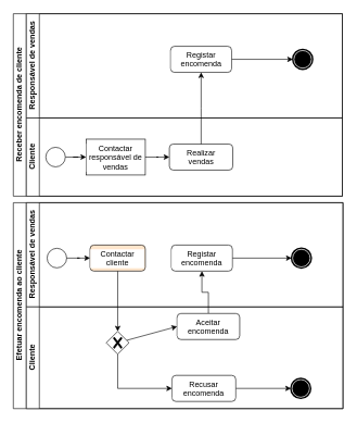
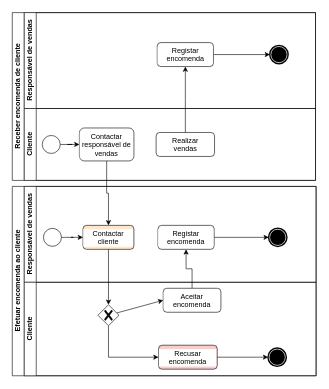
  <mxCell id="0" />
  <mxCell id="1" parent="0" />
  <mxCell id="2" value="Receber encomenda de cliente" style="swimlane;html=1;childLayout=stackLayout;resizeParent=1;resizeParentMax=0;horizontal=0;startSize=20;horizontalStack=0;" vertex="1" parent="1"><mxGeometry x="20" y="20" width="506" height="280" as="geometry" /></mxCell>
  <mxCell id="3" value="" style="edgeStyle=orthogonalEdgeStyle;rounded=0;orthogonalLoop=1;jettySize=auto;html=1;dashed=1;endArrow=none;endFill=0;" edge="1" parent="2"><mxGeometry relative="1" as="geometry"><mxPoint x="180" y="90" as="sourcePoint" /><mxPoint x="180" y="90" as="targetPoint" /></mxGeometry></mxCell>
  <mxCell id="4" style="edgeStyle=orthogonalEdgeStyle;rounded=0;orthogonalLoop=1;jettySize=auto;html=1;endArrow=classic;endFill=1;" edge="1" parent="2"><mxGeometry relative="1" as="geometry"><mxPoint x="300" y="140" as="targetPoint" /></mxGeometry></mxCell>
  <mxCell id="5" style="edgeStyle=orthogonalEdgeStyle;rounded=0;orthogonalLoop=1;jettySize=auto;html=1;endArrow=classic;endFill=1;" edge="1" parent="2"><mxGeometry relative="1" as="geometry"><Array as="points"><mxPoint x="180" y="220" /><mxPoint x="400" y="220" /></Array><mxPoint x="180" y="90" as="sourcePoint" /></mxGeometry></mxCell>
  <mxCell id="6" value="Responsável de vendas" style="swimlane;html=1;startSize=20;horizontal=0;" vertex="1" parent="2"><mxGeometry x="20" width="486" height="160" as="geometry" /></mxCell>
  <mxCell id="7" value="" style="edgeStyle=orthogonalEdgeStyle;rounded=0;orthogonalLoop=1;jettySize=auto;html=1;endArrow=classic;endFill=1;" edge="1" parent="6"><mxGeometry relative="1" as="geometry"><mxPoint x="200" y="60" as="sourcePoint" /></mxGeometry></mxCell>
  <mxCell id="8" style="edgeStyle=orthogonalEdgeStyle;rounded=0;orthogonalLoop=1;jettySize=auto;html=1;" edge="1" parent="6" source="9" target="10"><mxGeometry relative="1" as="geometry" /></mxCell>
  <mxCell id="9" value="Registar encomenda" style="rounded=1;whiteSpace=wrap;html=1;verticalAlign=top;labelBackgroundColor=#ffffff;" vertex="1" parent="6"><mxGeometry x="221.88" y="50" width="93.75" height="40" as="geometry" /></mxCell>
  <mxCell id="10" value="" style="points=[[0.145,0.145,0],[0.5,0,0],[0.855,0.145,0],[1,0.5,0],[0.855,0.855,0],[0.5,1,0],[0.145,0.855,0],[0,0.5,0]];shape=mxgraph.bpmn.event;html=1;verticalLabelPosition=bottom;labelBackgroundColor=#ffffff;verticalAlign=top;align=center;perimeter=ellipsePerimeter;outlineConnect=0;aspect=fixed;outline=end;symbol=terminate;" vertex="1" parent="6"><mxGeometry x="410" y="55" width="30" height="30" as="geometry" /></mxCell>
  <mxCell id="11" value="Cliente" style="swimlane;html=1;startSize=20;horizontal=0;" vertex="1" parent="2"><mxGeometry x="20" y="160" width="486" height="120" as="geometry"><mxRectangle x="20" y="160" width="550" height="26" as="alternateBounds" /></mxGeometry></mxCell>
  <mxCell id="12" value="" style="edgeStyle=orthogonalEdgeStyle;rounded=0;orthogonalLoop=1;jettySize=auto;html=1;endArrow=classic;endFill=1;" edge="1" parent="11"><mxGeometry relative="1" as="geometry"><mxPoint x="320" y="50" as="sourcePoint" /></mxGeometry></mxCell>
  <mxCell id="13" value="" style="edgeStyle=orthogonalEdgeStyle;rounded=0;orthogonalLoop=1;jettySize=auto;html=1;" edge="1" parent="11" source="14" target="15"><mxGeometry relative="1" as="geometry" /></mxCell>
  <mxCell id="14" value="" style="points=[[0.145,0.145,0],[0.5,0,0],[0.855,0.145,0],[1,0.5,0],[0.855,0.855,0],[0.5,1,0],[0.145,0.855,0],[0,0.5,0]];shape=mxgraph.bpmn.event;html=1;verticalLabelPosition=bottom;labelBackgroundColor=#ffffff;verticalAlign=top;align=center;perimeter=ellipsePerimeter;outlineConnect=0;aspect=fixed;outline=standard;symbol=general;" vertex="1" parent="11"><mxGeometry x="30" y="45" width="30" height="30" as="geometry" /></mxCell>
- <mxCell id="15" value="Contactar responsável de vendas" style="whiteSpace=wrap;html=1;verticalAlign=top;labelBackgroundColor=#ffffff;rounded=0;" vertex="1" parent="11"><mxGeometry x="92" y="32.5" width="91" height="55" as="geometry" /></mxCell>
+ <mxCell id="15" value="Contactar responsável de vendas" style="rounded=1;whiteSpace=wrap;html=1;verticalAlign=top;labelBackgroundColor=#ffffff;" vertex="1" parent="11"><mxGeometry x="92" y="32.5" width="91" height="55" as="geometry" /></mxCell>
  <mxCell id="16" value="Realizar&lt;br&gt;vendas" style="whiteSpace=wrap;html=1;verticalAlign=top;rounded=1;labelBackgroundColor=#ffffff;" vertex="1" parent="11"><mxGeometry x="220" y="40" width="97.5" height="40" as="geometry" /></mxCell>
- <mxCell id="17" value="" style="edgeStyle=orthogonalEdgeStyle;rounded=0;orthogonalLoop=1;jettySize=auto;html=1;" edge="1" parent="11" source="15" target="16"><mxGeometry relative="1" as="geometry" /></mxCell>
+ <mxCell id="17" value="" style="edgeStyle=orthogonalEdgeStyle;rounded=0;orthogonalLoop=1;jettySize=auto;html=1;" edge="1" parent="11" source="15" target="29"><mxGeometry relative="1" as="geometry" /></mxCell>
  <mxCell id="18" style="edgeStyle=orthogonalEdgeStyle;rounded=0;orthogonalLoop=1;jettySize=auto;html=1;" edge="1" parent="2" source="16" target="9"><mxGeometry relative="1" as="geometry" /></mxCell>
  <mxCell id="19" value="Efetuar encomenda ao cliente" style="swimlane;html=1;childLayout=stackLayout;resizeParent=1;resizeParentMax=0;horizontal=0;startSize=20;horizontalStack=0;" vertex="1" parent="1"><mxGeometry x="20" y="310" width="507" height="316" as="geometry" /></mxCell>
  <mxCell id="20" value="" style="edgeStyle=orthogonalEdgeStyle;rounded=0;orthogonalLoop=1;jettySize=auto;html=1;dashed=1;endArrow=none;endFill=0;" edge="1" parent="19"><mxGeometry relative="1" as="geometry"><mxPoint x="180" y="90" as="sourcePoint" /><mxPoint x="180" y="90" as="targetPoint" /></mxGeometry></mxCell>
  <mxCell id="21" style="edgeStyle=orthogonalEdgeStyle;rounded=0;orthogonalLoop=1;jettySize=auto;html=1;endArrow=classic;endFill=1;" edge="1" parent="19"><mxGeometry relative="1" as="geometry"><mxPoint x="300" y="140" as="targetPoint" /></mxGeometry></mxCell>
  <mxCell id="22" style="edgeStyle=orthogonalEdgeStyle;rounded=0;orthogonalLoop=1;jettySize=auto;html=1;endArrow=classic;endFill=1;" edge="1" parent="19"><mxGeometry relative="1" as="geometry"><Array as="points"><mxPoint x="180" y="220" /><mxPoint x="400" y="220" /></Array><mxPoint x="180" y="90" as="sourcePoint" /></mxGeometry></mxCell>
  <mxCell id="23" value="Responsável de vendas" style="swimlane;html=1;startSize=20;horizontal=0;" vertex="1" parent="19"><mxGeometry x="20" width="487" height="160" as="geometry" /></mxCell>
  <mxCell id="24" value="" style="edgeStyle=orthogonalEdgeStyle;rounded=0;orthogonalLoop=1;jettySize=auto;html=1;endArrow=classic;endFill=1;" edge="1" parent="23"><mxGeometry relative="1" as="geometry"><mxPoint x="200" y="60" as="sourcePoint" /></mxGeometry></mxCell>
  <mxCell id="25" style="edgeStyle=orthogonalEdgeStyle;rounded=0;orthogonalLoop=1;jettySize=auto;html=1;" edge="1" parent="23" source="26" target="27"><mxGeometry relative="1" as="geometry" /></mxCell>
  <mxCell id="26" value="Registar encomenda" style="rounded=1;whiteSpace=wrap;html=1;verticalAlign=top;labelBackgroundColor=#ffffff;" vertex="1" parent="23"><mxGeometry x="223.13" y="65" width="93.75" height="40" as="geometry" /></mxCell>
  <mxCell id="27" value="" style="points=[[0.145,0.145,0],[0.5,0,0],[0.855,0.145,0],[1,0.5,0],[0.855,0.855,0],[0.5,1,0],[0.145,0.855,0],[0,0.5,0]];shape=mxgraph.bpmn.event;html=1;verticalLabelPosition=bottom;labelBackgroundColor=#ffffff;verticalAlign=top;align=center;perimeter=ellipsePerimeter;outlineConnect=0;aspect=fixed;outline=end;symbol=terminate;" vertex="1" parent="23"><mxGeometry x="408" y="70" width="30" height="30" as="geometry" /></mxCell>
  <mxCell id="28" value="" style="points=[[0.145,0.145,0],[0.5,0,0],[0.855,0.145,0],[1,0.5,0],[0.855,0.855,0],[0.5,1,0],[0.145,0.855,0],[0,0.5,0]];shape=mxgraph.bpmn.event;html=1;verticalLabelPosition=bottom;labelBackgroundColor=#ffffff;verticalAlign=top;align=center;perimeter=ellipsePerimeter;outlineConnect=0;aspect=fixed;outline=standard;symbol=general;" vertex="1" parent="23"><mxGeometry x="32" y="70" width="30" height="30" as="geometry" /></mxCell>
  <mxCell id="29" value="Contactar cliente" style="rounded=1;whiteSpace=wrap;html=1;verticalAlign=top;labelBackgroundColor=#ffffff;fillColor=#ffe6cc;" vertex="1" parent="23"><mxGeometry x="98" y="65" width="85" height="40" as="geometry" /></mxCell>
  <mxCell id="30" value="" style="edgeStyle=orthogonalEdgeStyle;rounded=0;orthogonalLoop=1;jettySize=auto;html=1;" edge="1" parent="23" source="28" target="29"><mxGeometry relative="1" as="geometry" /></mxCell>
  <mxCell id="31" style="edgeStyle=orthogonalEdgeStyle;rounded=0;orthogonalLoop=1;jettySize=auto;html=1;" edge="1" parent="19" source="35" target="26"><mxGeometry relative="1" as="geometry" /></mxCell>
  <mxCell id="32" style="edgeStyle=none;html=1;" edge="1" parent="19" source="29" target="38"><mxGeometry relative="1" as="geometry" /></mxCell>
  <mxCell id="33" value="Cliente" style="swimlane;html=1;startSize=20;horizontal=0;" vertex="1" parent="19"><mxGeometry x="20" y="160" width="487" height="156" as="geometry" /></mxCell>
  <mxCell id="34" value="" style="edgeStyle=orthogonalEdgeStyle;rounded=0;orthogonalLoop=1;jettySize=auto;html=1;endArrow=classic;endFill=1;" edge="1" parent="33"><mxGeometry relative="1" as="geometry"><mxPoint x="320" y="50" as="sourcePoint" /></mxGeometry></mxCell>
  <mxCell id="35" value="Aceitar encomenda" style="whiteSpace=wrap;html=1;verticalAlign=top;rounded=1;labelBackgroundColor=#ffffff;" vertex="1" parent="33"><mxGeometry x="231.88" y="10" width="96.25" height="40" as="geometry" /></mxCell>
  <mxCell id="36" style="edgeStyle=none;html=1;entryX=0;entryY=0.5;entryDx=0;entryDy=0;" edge="1" parent="33" source="38" target="35"><mxGeometry relative="1" as="geometry" /></mxCell>
  <mxCell id="37" style="edgeStyle=orthogonalEdgeStyle;rounded=0;orthogonalLoop=1;jettySize=auto;html=1;" edge="1" parent="33" source="38" target="40"><mxGeometry relative="1" as="geometry"><Array as="points"><mxPoint x="141" y="125" /></Array></mxGeometry></mxCell>
  <mxCell id="38" value="" style="points=[[0.25,0.25,0],[0.5,0,0],[0.75,0.25,0],[1,0.5,0],[0.75,0.75,0],[0.5,1,0],[0.25,0.75,0],[0,0.5,0]];shape=mxgraph.bpmn.gateway2;html=1;verticalLabelPosition=bottom;labelBackgroundColor=#ffffff;verticalAlign=top;align=center;perimeter=rhombusPerimeter;outlineConnect=0;outline=none;symbol=none;gwType=exclusive;" vertex="1" parent="33"><mxGeometry x="123" y="37.5" width="35" height="35" as="geometry" /></mxCell>
  <mxCell id="39" style="edgeStyle=none;html=1;entryX=0;entryY=0.5;entryDx=0;entryDy=0;entryPerimeter=0;" edge="1" parent="33" source="40" target="41"><mxGeometry relative="1" as="geometry" /></mxCell>
- <mxCell id="40" value="Recusar encomenda" style="whiteSpace=wrap;html=1;verticalAlign=top;rounded=1;labelBackgroundColor=#ffffff;" vertex="1" parent="33"><mxGeometry x="224" y="105" width="98" height="40" as="geometry" /></mxCell>
+ <mxCell id="40" value="Recusar encomenda" style="whiteSpace=wrap;html=1;verticalAlign=top;rounded=1;labelBackgroundColor=#ffffff;fillColor=#f8cecc;" vertex="1" parent="33"><mxGeometry x="224" y="105" width="98" height="40" as="geometry" /></mxCell>
  <mxCell id="41" value="" style="points=[[0.145,0.145,0],[0.5,0,0],[0.855,0.145,0],[1,0.5,0],[0.855,0.855,0],[0.5,1,0],[0.145,0.855,0],[0,0.5,0]];shape=mxgraph.bpmn.event;html=1;verticalLabelPosition=bottom;labelBackgroundColor=#ffffff;verticalAlign=top;align=center;perimeter=ellipsePerimeter;outlineConnect=0;aspect=fixed;outline=end;symbol=terminate;" vertex="1" parent="33"><mxGeometry x="407" y="110" width="30" height="30" as="geometry" /></mxCell>
